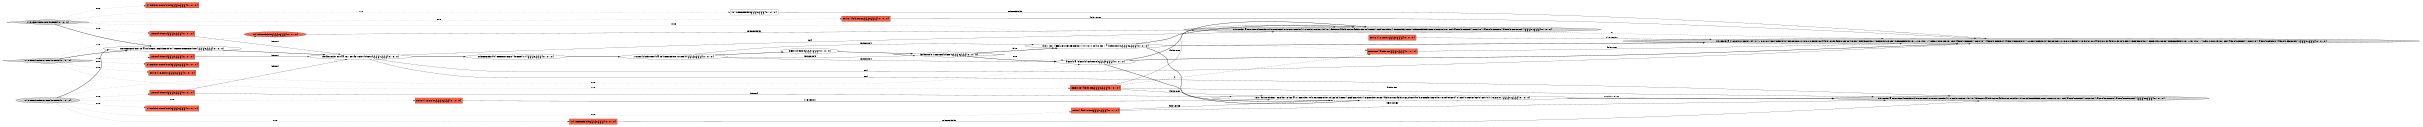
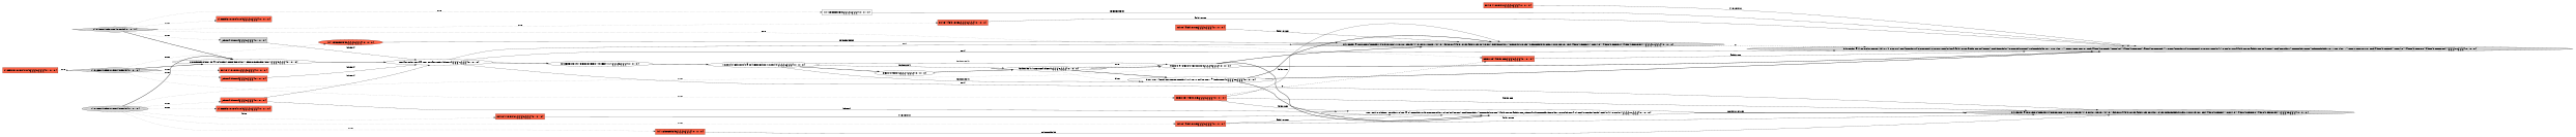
  digraph {
    fontname="DejaVu Sans"
    rankdir=LR
    node [fillcolor=tomato fontname="DejaVu Sans" shape=box style=filled]
    edge [fontname="DejaVu Sans" style=solid]
+   n1 [label="String(( fieldNames@@@2@@@['1', '0', '0']"]
    n2 [fillcolor=lightgray label="this.reader = ParquetSplitReaderUtil.genPartColumnarRowReader(hiveVersion.startsWith(\"3\"),false,conf,fieldNames,fieldTypes,split.getHiveTablePartition().getPartitionSpec(),selectedFields,DEFAULT_SIZE,new Path(fileSplit.getPath().toString()),fileSplit.getStart(),fileSplit.getLength())@@@14@@@['1', '0', '0']" shape=ellipse]
    n3 [fillcolor=lightgray label="this.reader = hiveVersion.startsWith(\"1.\")? OrcNoHiveSplitReaderUtil.genPartColumnarRowReader(conf,fieldNames,fieldTypes,split.getHiveTablePartition().getPartitionSpec(),selectedFields,new ArrayList<>(),DEFAULT_SIZE,new Path(fileSplit.getPath().toString()),fileSplit.getStart(),fileSplit.getLength()): OrcSplitReaderUtil.genPartColumnarRowReader(hiveVersion,conf,fieldNames,fieldTypes,split.getHiveTablePartition().getPartitionSpec(),selectedFields,new ArrayList<>(),DEFAULT_SIZE,new Path(fileSplit.getPath().toString()),fileSplit.getStart(),fileSplit.getLength())@@@14@@@['0', '0', '1']" shape=ellipse]
    n4 [label="JobConf jobConf@@@2@@@['1', '0', '0']"]
    n5 [fillcolor=white label="Configuration conf = new Configuration(jobConf)@@@4@@@['1', '1', '1']" shape=ellipse]
    n6 [fillcolor=lightgray label="this.reader = ParquetSplitReaderUtil.genPartColumnarRowReader(hiveVersion.startsWith(\"3\"),false,conf,fieldNames,fieldTypes,partitionValues,selectedFields,DEFAULT_SIZE,new Path(fileSplit.getPath().toString()),fileSplit.getStart(),fileSplit.getLength())@@@15@@@['0', '1', '0']" shape=ellipse]
    n7 [fillcolor=white label="sd.getSerdeInfo().getParameters().forEach(null)@@@5@@@['1', '1', '1']" shape=ellipse]
    n8 [fillcolor=lightgray label="HiveVectorizedParquetSplitReader['1', '0', '0']" shape=diamond]
    n9 [label="String hiveVersion@@@2@@@['1', '0', '0']"]
    n10 [label="int(( selectedFields@@@2@@@['1', '0', '0']" shape=ellipse]
    n11 [label="HiveTableInputSplit split@@@2@@@['1', '0', '0']"]
    n12 [fillcolor=white label="StorageDescriptor sd = split.getHiveTablePartition().getStorageDescriptor()@@@3@@@['1', '1', '1']" shape=ellipse]
    n13 [label="DataType(( fieldTypes@@@2@@@['1', '1', '0']"]
    n14 [label="DataType(( fieldTypes@@@2@@@['0', '0', '1']"]
    n15 [fillcolor=white label="Map<String,Object> partitionValues = HivePartitionUtils.parsePartitionValues(split.getHiveTablePartition().getPartitionSpec(),fieldNames,fieldTypes,JobConfUtils.getDefaultPartitionName(jobConf),HiveShimLoader.loadHiveShim(hiveVersion))@@@14@@@['0', '1', '0']" shape=ellipse]
    n16 [fillcolor=lightgray label="HiveVectorizedOrcSplitReader['0', '0', '1']" shape=diamond]
    n17 [fillcolor=white label="int(( selectedFields@@@2@@@['0', '0', '1']"]
-   n18 [label="JobConf jobConf@@@2@@@['0', '0', '1']"]
+   n18 [fillcolor=lightgray label="JobConf jobConf@@@2@@@['0', '0', '1']"]
    n19 [label="String(( fieldNames@@@2@@@['0', '0', '1']"]
    n20 [label="HiveTableInputSplit split@@@2@@@['0', '0', '1']"]
    n21 [label="String hiveVersion@@@2@@@['0', '0', '1']"]
    n22 [fillcolor=white label="InputSplit hadoopSplit = split.getHadoopInputSplit()@@@6@@@['1', '1', '1']" shape=ellipse]
    n23 [label="HiveTableInputSplit split@@@2@@@['0', '1', '0']"]
    n24 [fillcolor=white label="FileSplit fileSplit@@@7@@@['1', '1', '1']" shape=ellipse]
    n25 [fillcolor=white label="hadoopSplit instanceof FileSplit@@@8@@@['1', '1', '1']" shape=diamond]
    n26 [fillcolor=white label="fileSplit = (FileSplit)hadoopSplit@@@9@@@['1', '1', '1']" shape=ellipse]
    n27 [fillcolor=white label="throw new IllegalArgumentException(\"Unknown split type: \" + hadoopSplit)@@@12@@@['1', '1', '1']" shape=ellipse]
    n28 [label="JobConf jobConf@@@2@@@['0', '1', '0']"]
    n29 [label="String(( fieldNames@@@2@@@['0', '1', '0']"]
    n30 [fillcolor=lightgray label="HiveVectorizedParquetSplitReader['0', '1', '0']" shape=ellipse]
    n31 [label="String hiveVersion@@@2@@@['0', '1', '0']"]
    n32 [label="int(( selectedFields@@@2@@@['0', '1', '0']"]
+   n1 -> n2 [label=fieldNames]
    n2 -> n3 [label=0 style=dashed]
    n4 -> n5 [label=jobConf]
    n5 -> n2 [label=conf]
    n5 -> n3 [label=conf]
    n5 -> n6 [label=conf]
    n5 -> n7 [style=bold]
    n7 -> n22 [style=bold]
    n8 -> n4 [label=true style=dotted]
    n8 -> n9 [label=true style=dotted]
    n8 -> n10 [label=true style=dotted]
-   n8 -> n11 [label=true style=dotted]
+   n11 -> n8 [label=true style=dotted]
    n8 -> n12 [style=bold]
    n8 -> n13 [label=true style=dotted]
    n10 -> n2 [label=selectedFields]
    n12 -> n5 [style=bold]
    n13 -> n2 [label=fieldTypes]
    n13 -> n6 [label=fieldTypes]
    n13 -> n14 [label=0 style=dashed]
    n13 -> n15 [label=fieldTypes]
    n14 -> n3 [label=fieldTypes]
    n15 -> n6 [label=partitionValues]
    n15 -> n6 [style=bold]
    n16 -> n12 [style=bold]
    n16 -> n14 [label=true style=dotted]
    n16 -> n17 [label=true style=dotted]
    n16 -> n18 [label=true style=dotted]
    n16 -> n19 [label=true style=dotted]
    n16 -> n20 [label=true style=dotted]
    n17 -> n3 [label=selectedFields]
    n18 -> n5 [label=jobConf]
    n19 -> n3 [label=fieldNames]
    n21 -> n3 [label=hiveVersion]
    n22 -> n24 [style=bold]
    n22 -> n25 [label=hadoopSplit]
    n22 -> n26 [label=hadoopSplit]
    n22 -> n27 [label=hadoopSplit]
    n24 -> n25 [style=bold]
    n25 -> n26 [style=bold]
    n25 -> n26 [label=true style=dotted]
    n25 -> n27 [label=false style=dotted]
    n25 -> n27 [style=bold]
    n26 -> n2 [style=bold]
    n26 -> n3 [style=bold]
    n26 -> n15 [style=bold]
    n27 -> n2 [style=bold]
    n27 -> n3 [style=bold]
    n27 -> n15 [style=bold]
    n28 -> n5 [label=jobConf]
    n28 -> n15 [label=jobConf]
    n29 -> n6 [label=fieldNames]
    n29 -> n15 [label=fieldNames]
    n30 -> n12 [style=bold]
    n30 -> n23 [label=true style=dotted]
    n30 -> n26 [label=true style=dotted]
    n30 -> n28 [label=true style=dotted]
    n30 -> n29 [label=true style=dotted]
-   n30 -> n31 [label=true style=dotted]
+   n30 -> n31 [label=false style=dotted]
    n30 -> n32 [label=true style=dotted]
    n31 -> n15 [label=hiveVersion]
    n32 -> n6 [label=selectedFields]
  }
